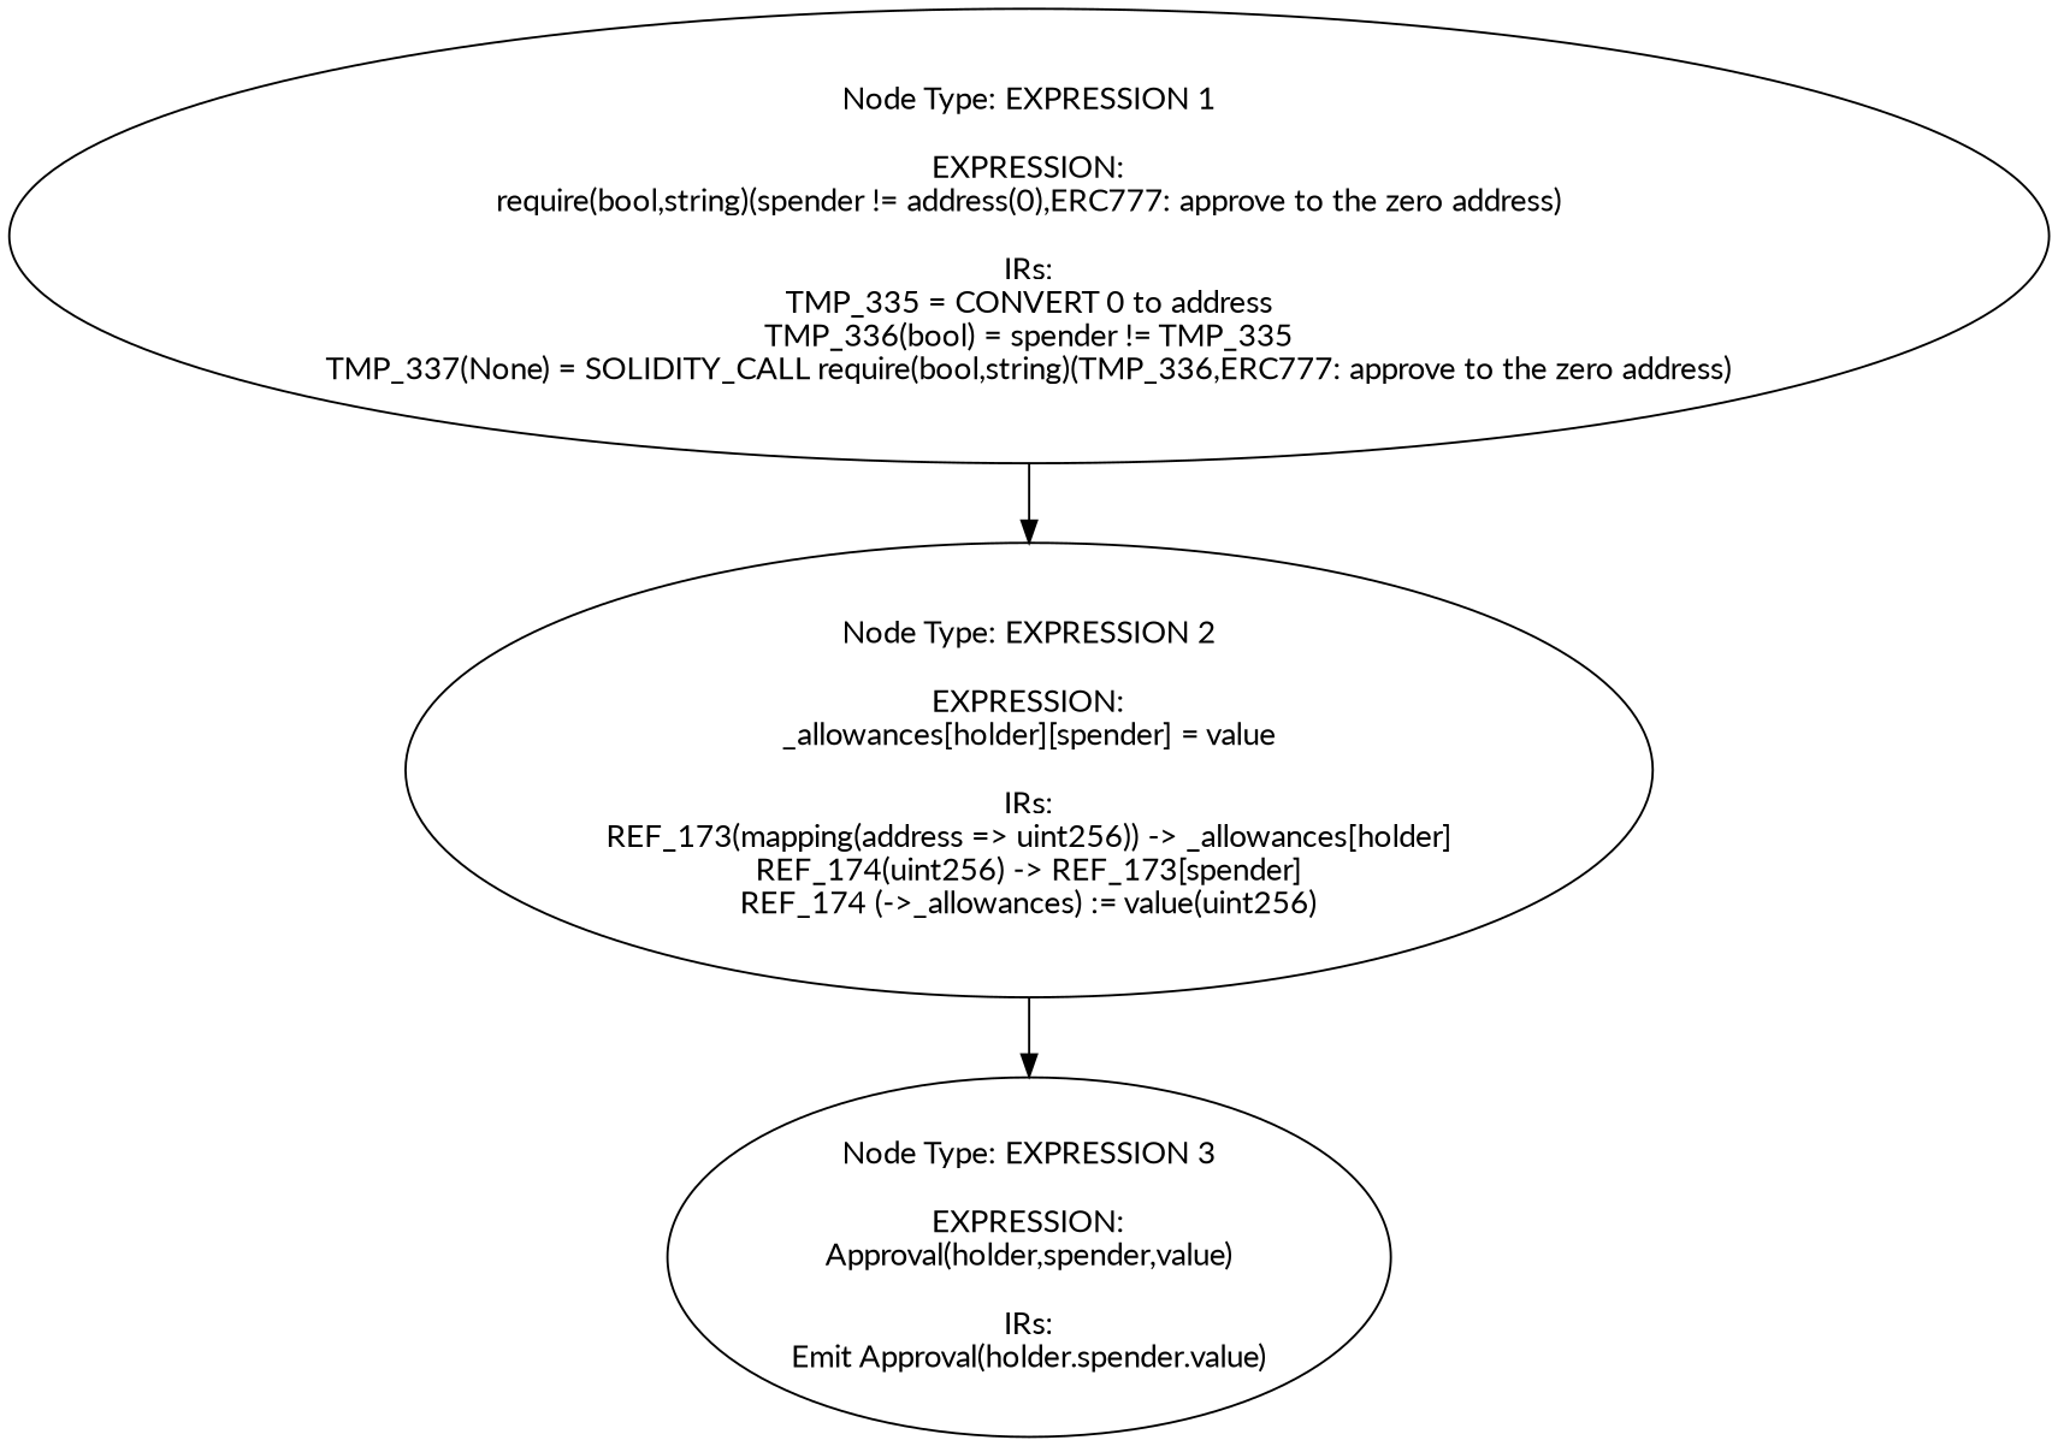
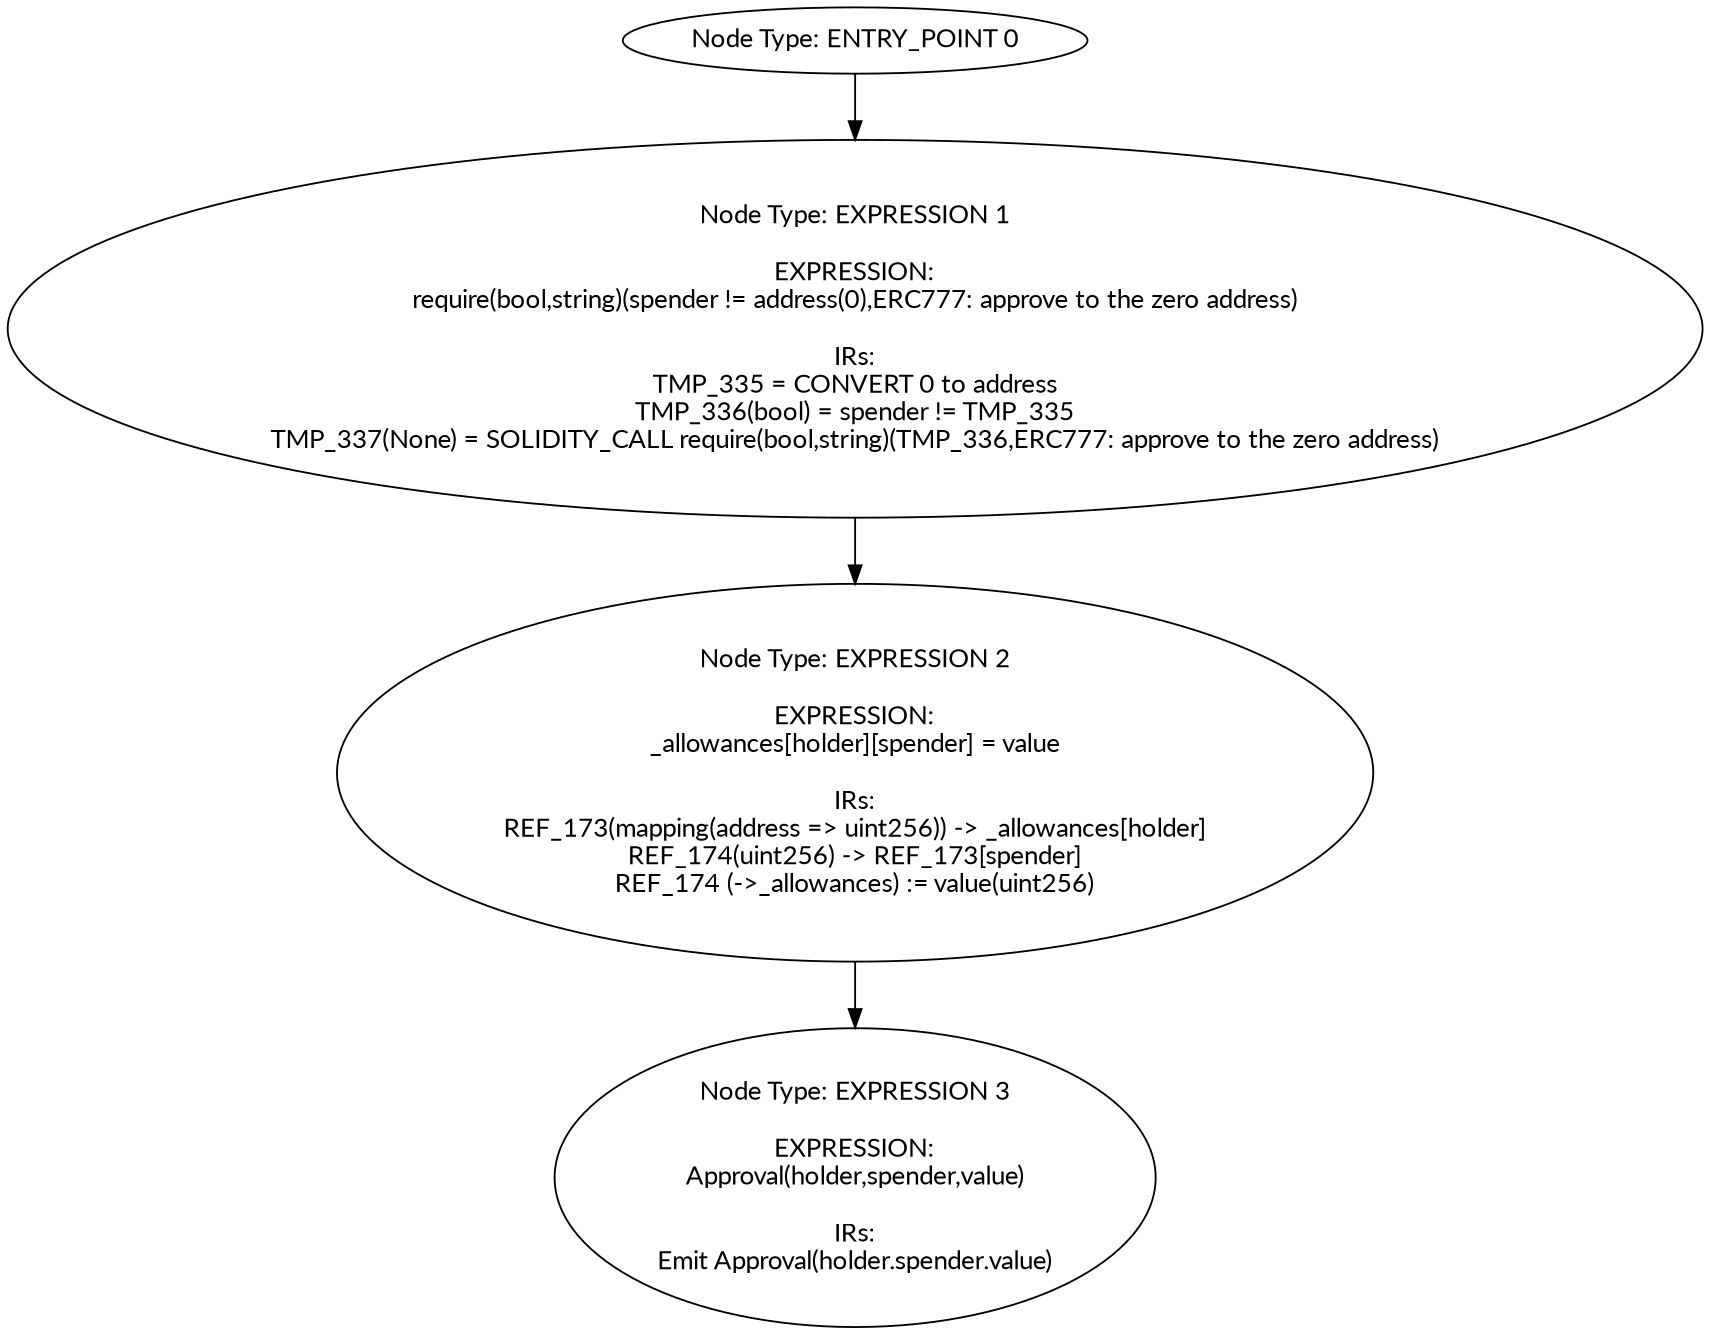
  digraph {
    fontname=Lato
    node [fontname=Lato]
    edge [fontname=Lato]
+   n1 [label="Node Type: ENTRY_POINT 0\n"]
    n2 [label="Node Type: EXPRESSION 1\n\nEXPRESSION:\nrequire(bool,string)(spender != address(0),ERC777: approve to the zero address)\n\nIRs:\nTMP_335 = CONVERT 0 to address\nTMP_336(bool) = spender != TMP_335\nTMP_337(None) = SOLIDITY_CALL require(bool,string)(TMP_336,ERC777: approve to the zero address)"]
    n3 [label="Node Type: EXPRESSION 2\n\nEXPRESSION:\n_allowances[holder][spender] = value\n\nIRs:\nREF_173(mapping(address => uint256)) -> _allowances[holder]\nREF_174(uint256) -> REF_173[spender]\nREF_174 (->_allowances) := value(uint256)"]
    n4 [label="Node Type: EXPRESSION 3\n\nEXPRESSION:\nApproval(holder,spender,value)\n\nIRs:\nEmit Approval(holder.spender.value)"]
+   n1 -> n2
    n2 -> n3
    n3 -> n4
  }
